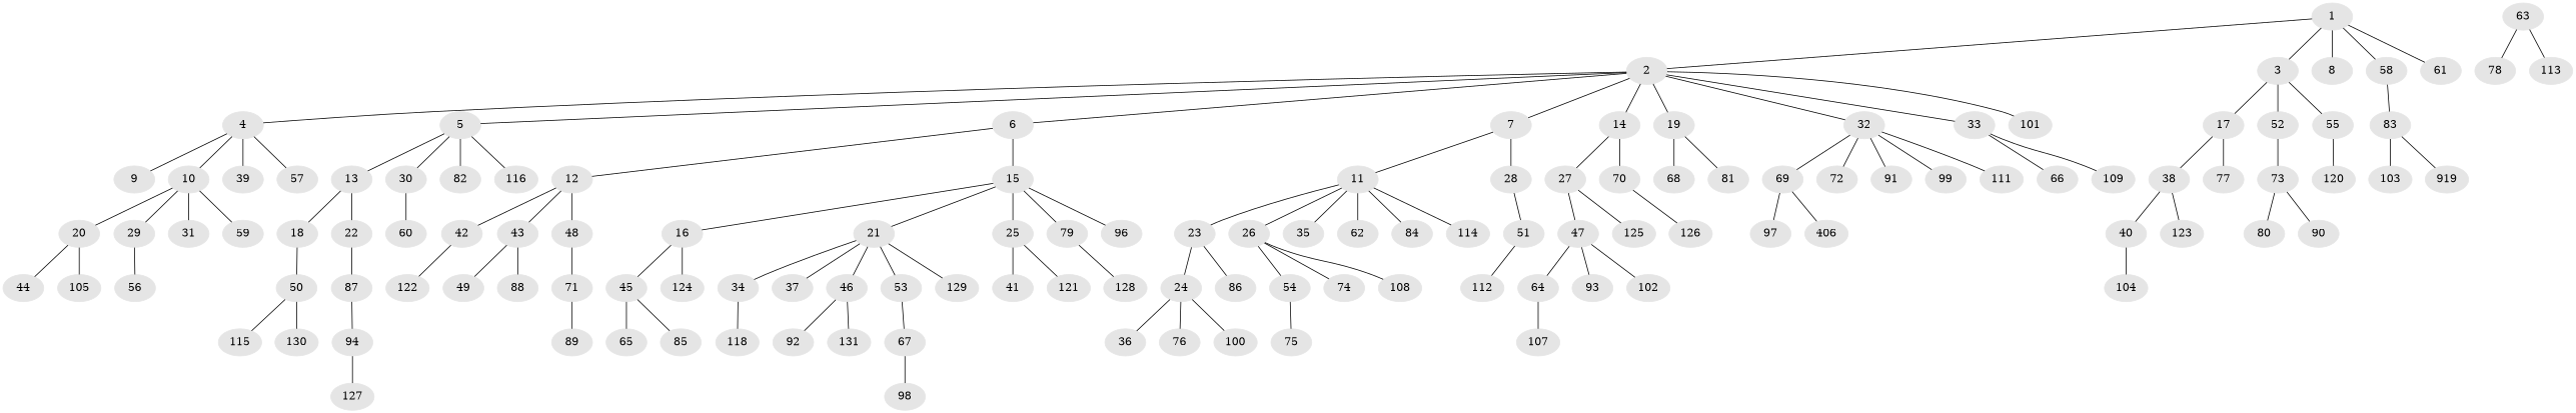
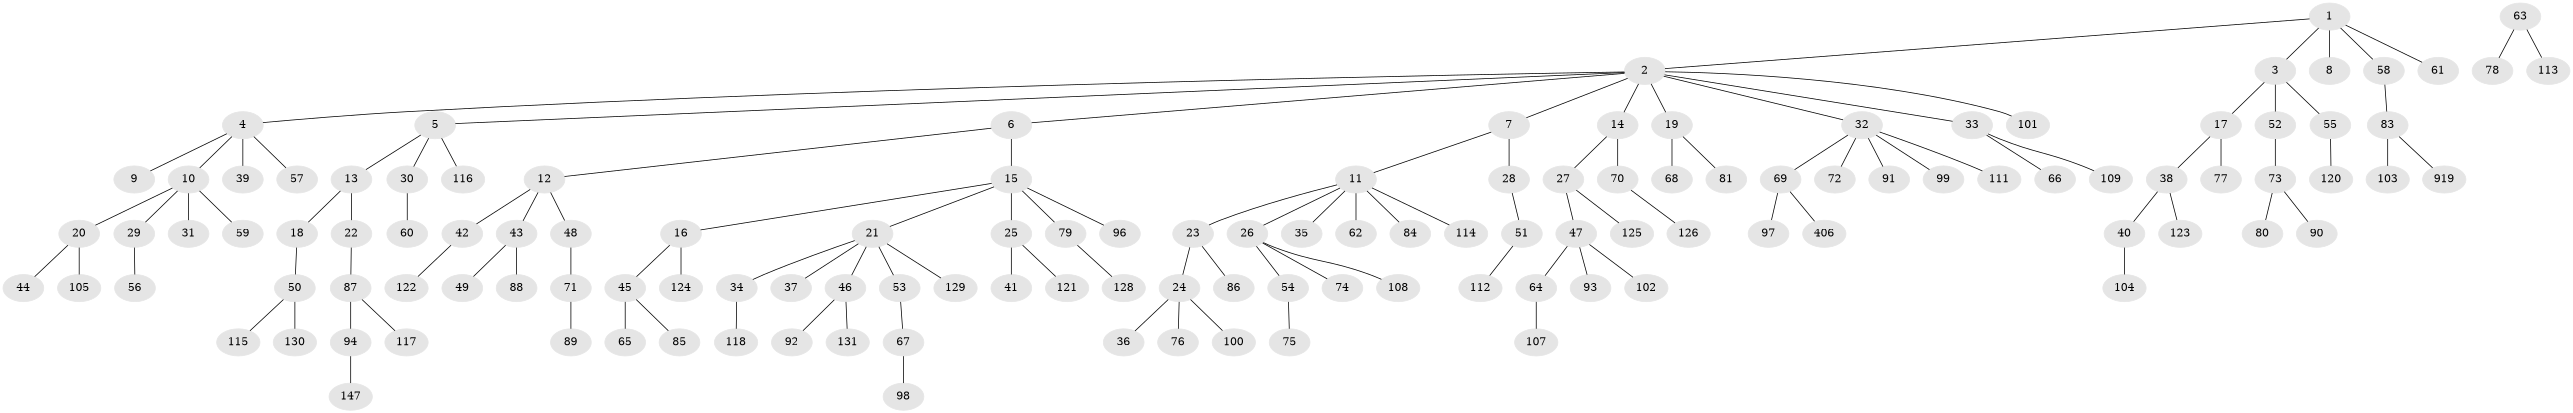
  graph {
    node [color=gray90 style=filled]
    1
    2
    3
    8
    58
    61
    4
    5
    6
    7
    14
    19
    32
    33
    101
    17
    52
    55
    83
    9
    10
    39
    57
    13
    30
-   82
    116
    12
    15
    11
    28
    27
    70
    68
    81
    69
    72
    91
    99
    111
    66
    109
    38
    77
    73
    120
    20
    29
    31
    59
    18
    22
    60
    42
    43
    48
    16
    21
    25
    79
    96
    23
    26
    35
    62
    84
    114
    51
    44
    105
    56
    24
    86
    54
    74
    108
    63
    78
    113
    122
    49
    88
    71
    50
    87
    47
    125
    126
    45
    124
    34
    37
    46
    53
    129
    41
    121
    128
    65
    85
    40
    123
    115
    130
    118
    92
    131
    67
    94
+   117
    36
    76
    100
    75
    64
    93
    102
    112
    97
    n120 [label=406]
    104
    107
    89
    80
    90
    98
    103
    n128 [label=919]
-   127
+   127 [label=147]
    1 -- 2
    1 -- 3
    1 -- 8
    1 -- 58
    1 -- 61
    2 -- 4
    2 -- 5
    2 -- 6
    2 -- 7
    2 -- 14
    2 -- 19
    2 -- 32
    2 -- 33
    2 -- 101
    3 -- 17
    3 -- 52
    3 -- 55
    58 -- 83
    4 -- 9
    4 -- 10
    4 -- 39
    4 -- 57
    5 -- 13
    5 -- 30
-   5 -- 82
    5 -- 116
    6 -- 12
    6 -- 15
    7 -- 11
    7 -- 28
    14 -- 27
    14 -- 70
    19 -- 68
    19 -- 81
    32 -- 69
    32 -- 72
    32 -- 91
    32 -- 99
    32 -- 111
    33 -- 66
    33 -- 109
    17 -- 38
    17 -- 77
    52 -- 73
    55 -- 120
    83 -- 103
    83 -- n128
    10 -- 20
    10 -- 29
    10 -- 31
    10 -- 59
    13 -- 18
    13 -- 22
    30 -- 60
    12 -- 42
    12 -- 43
    12 -- 48
    15 -- 16
    15 -- 21
    15 -- 25
    15 -- 79
    15 -- 96
    11 -- 23
    11 -- 26
    11 -- 35
    11 -- 62
    11 -- 84
    11 -- 114
    28 -- 51
    27 -- 47
    27 -- 125
    70 -- 126
    69 -- 97
    69 -- n120
    38 -- 40
    38 -- 123
    73 -- 80
    73 -- 90
    20 -- 44
    20 -- 105
    29 -- 56
    18 -- 50
    22 -- 87
    42 -- 122
    43 -- 49
    43 -- 88
    48 -- 71
    16 -- 45
    16 -- 124
    21 -- 34
    21 -- 37
    21 -- 46
    21 -- 53
    21 -- 129
    25 -- 41
    25 -- 121
    79 -- 128
    23 -- 24
    23 -- 86
    26 -- 54
    26 -- 74
    26 -- 108
    51 -- 112
    24 -- 36
    24 -- 76
    24 -- 100
    54 -- 75
    63 -- 78
    63 -- 113
    71 -- 89
    50 -- 115
    50 -- 130
    87 -- 94
+   87 -- 117
    47 -- 64
    47 -- 93
    47 -- 102
    45 -- 65
    45 -- 85
    34 -- 118
    46 -- 92
    46 -- 131
    53 -- 67
    40 -- 104
    67 -- 98
    94 -- 127
    64 -- 107
  }
